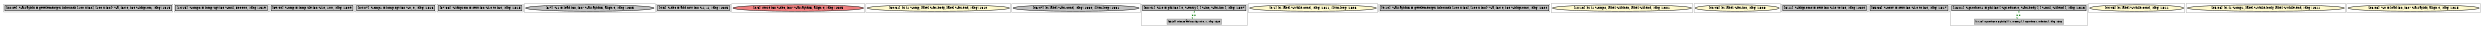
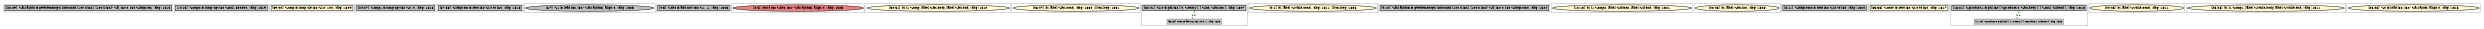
  digraph {
    node [fillcolor=grey fontsize=20 penwidth=3.0 shape=rectangle style=filled]
    edge [color=forestgreen fontcolor=forestgreen style=dotted]
    n1 [label="[22/29]  %arrayidx = getelementptr inbounds [100 x i32], [100 x i32]* %a, i64 0, i64 %idxprom, !dbg !1315"]
    n2 [label="[14/15]  %cmp2 = icmp ugt i64 %mul, 500000, !dbg !1319"]
-   n3 [label="[39/40]  %cmp = icmp ule i32 %i.0, 100, !dbg !1309"]
+   n3 [fillcolor=lemonchiffon label="[39/40]  %cmp = icmp ule i32 %i.0, 100, !dbg !1309"]
    n4 [label="[24/27]  %cmp1 = icmp sgt i32 %0, 0, !dbg !1316"]
    n5 [label="[37/38]  %idxprom = sext i32 %i.0 to i64, !dbg !1315"]
    n6 [label="[6/7]  %1 = load i32, i32* %arrayidx5, align 4, !dbg !1325" shape=ellipse]
    n7 [label="[4/5]  %dec = add nsw i32 %1, -1, !dbg !1325"]
    n8 [fillcolor=lightcoral label="[2/3]  store i32 %dec, i32* %arrayidx5, align 4, !dbg !1325" shape=ellipse]
    n9 [fillcolor=lemonchiffon label="[30/31]  br i1 %cmp, label %for.body, label %for.end, !dbg !1310" shape=ellipse]
-   n10 [label="[46/47]  br label %for.cond, !dbg !1330, !llvm.loop !1331" shape=ellipse]
+   n10 [fillcolor=lemonchiffon label="[46/47]  br label %for.cond, !dbg !1330, !llvm.loop !1331" shape=ellipse]
    n11 [label="[32/41]  %i.0 = phi i32 [ 0, %entry ], [ %inc, %for.inc ], !dbg !1307"]
    n12 [label="[33/34]  %inc = add nsw i32 %i.0, 1, !dbg !1329" fontsize="" penwidth=""]
    n13 [fillcolor=lemonchiffon label="[0/1]  br label %while.cond, !dbg !1311, !llvm.loop !1326" shape=ellipse]
    n14 [label="[9/10]  %arrayidx5 = getelementptr inbounds [100 x i32], [100 x i32]* %a, i64 0, i64 %idxprom4, !dbg !1324"]
    n15 [fillcolor=lemonchiffon label="[12/13]  br i1 %cmp2, label %if.then, label %if.end, !dbg !1321" shape=ellipse]
    n16 [fillcolor=lemonchiffon label="[42/43]  br label %for.inc, !dbg !1328" shape=ellipse]
    n17 [label="[8/11]  %idxprom4 = sext i32 %i.0 to i64, !dbg !1324"]
-   n18 [label="[35/36]  %conv = sext i32 %i.0 to i64, !dbg !1317"]
+   n18 [fillcolor=lemonchiffon label="[35/36]  %conv = sext i32 %i.0 to i64, !dbg !1317"]
    n19 [label="[16/21]  %product.1 = phi i64 [ %product.0, %for.body ], [ %mul, %if.end ], !dbg !1313"]
    n20 [label="[17/18]  %product.0 = phi i64 [ 1, %entry ], [ %product.1, %for.inc ], !dbg !1302" fontsize="" penwidth=""]
    n21 [fillcolor=lemonchiffon label="[44/45]  br label %while.cond, !dbg !1311" shape=ellipse]
    n22 [fillcolor=lemonchiffon label="[25/26]  br i1 %cmp1, label %while.body, label %while.end, !dbg !1311" shape=ellipse]
    n23 [fillcolor=lemonchiffon label="[23/28]  %0 = load i32, i32* %arrayidx, align 4, !dbg !1315" shape=ellipse]
    subgraph cluster_1 {
      n1
    }
    subgraph cluster_2 {
      n2
    }
    subgraph cluster_3 {
      n3
    }
    subgraph cluster_4 {
      n4
    }
    subgraph cluster_5 {
      n5
    }
    subgraph cluster_6 {
      n6
    }
    subgraph cluster_7 {
      n7
    }
    subgraph cluster_8 {
      n8
    }
    subgraph cluster_9 {
      n9
    }
    subgraph cluster_10 {
      n10
    }
    subgraph cluster_11 {
      n11
      n12
    }
    subgraph cluster_12 {
      n13
    }
    subgraph cluster_13 {
      n14
    }
    subgraph cluster_14 {
      n15
    }
    subgraph cluster_15 {
      n16
    }
    subgraph cluster_16 {
      n17
    }
    subgraph cluster_17 {
      n18
    }
    subgraph cluster_18 {
      n19
      n20
    }
    subgraph cluster_19 {
      n21
    }
    subgraph cluster_20 {
      n22
    }
    subgraph cluster_21 {
      n23
    }
    n11 -> n12 [label=T]
    n12 -> n11 [label=T]
    n19 -> n20 [label=T]
    n20 -> n19 [label=T]
  }
